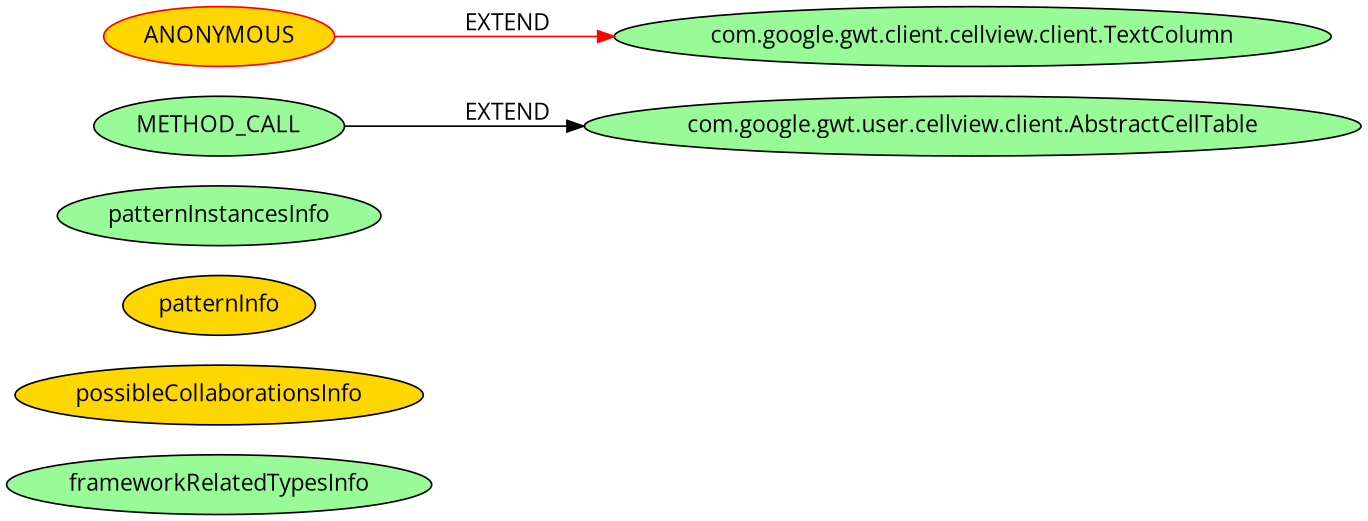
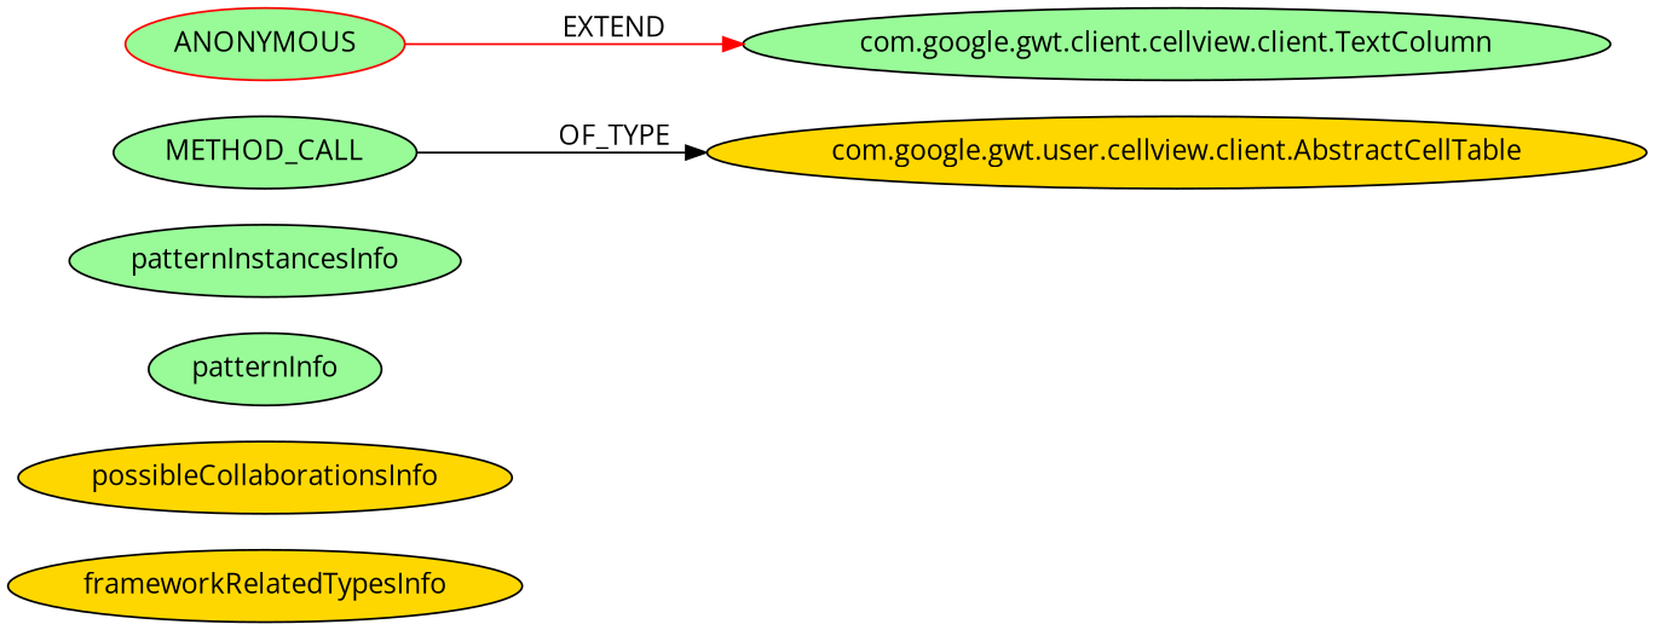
  digraph {
    fontname="Open Sans"
    rankdir=LR
    node [fillcolor=gold fontname="Open Sans" style=filled]
    edge [fontname="Open Sans"]
-   frameworkRelatedTypesInfo [0="com.google.gwt.user.cellview.client.TextColumn" fillcolor=palegreen]
+   frameworkRelatedTypesInfo [0="com.google.gwt.user.cellview.client.TextColumn"]
    possibleCollaborationsInfo
-   patternInfo [frequency=3.0 patternRootClient=0]
+   patternInfo [fillcolor=palegreen frequency=3.0 patternRootClient=0]
    patternInstancesInfo [0="MainMain-ChatCafeine~/MainMain-ChatCafeine/ChatCafeine-master/ChatCafeine/src/sources/client/vue/administration/AdminPanel.java~com.google.gwt.user.client.ui.Widget creerListeSallePanel()~209" 1="MainMain-ChatCafeine~/MainMain-ChatCafeine/ChatCafeine-master/ChatCafeine/src/sources/client/vue/administration/AdminPanel.java~com.google.gwt.user.client.ui.Widget creerListeUserPanel()~217" fillcolor=palegreen]
-   n5 [fillcolor=palegreen isFrameworkType=false label="com.google.gwt.user.cellview.client.AbstractCellTable" vertexType=FRAMEWORK_CLASS_TYPE]
+   n5 [isFrameworkType=false label="com.google.gwt.user.cellview.client.AbstractCellTable" vertexType=FRAMEWORK_CLASS_TYPE]
    n6 [fillcolor=palegreen isFrameworkType=false label=METHOD_CALL vertexType=OUTSIDE_CALL]
-   n7 [color=red isFrameworkType=false label=ANONYMOUS vertexType=ROOT_ANONYMOUS_DECLARATION]
+   n7 [color=red fillcolor=palegreen isFrameworkType=false label=ANONYMOUS vertexType=ROOT_ANONYMOUS_DECLARATION]
    n8 [fillcolor=palegreen isFrameworkType=false label="com.google.gwt.client.cellview.client.TextColumn" vertexType=FRAMEWORK_CLASS_TYPE]
-   n6 -> n5 [label=EXTEND]
+   n6 -> n5 [label=OF_TYPE]
    n7 -> n8 [color=red label=EXTEND]
  }
